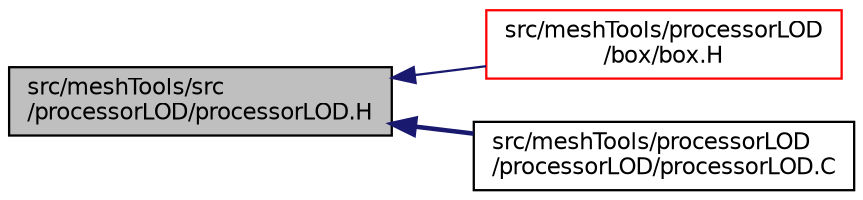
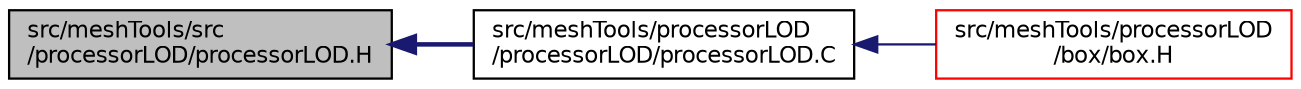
  digraph {
    fontname="DejaVu Sans"
    rankdir=LR
    node [color=black fontname="DejaVu Sans" fontsize=10 shape=record]
    edge [color=midnightblue dir=back fontname="DejaVu Sans" fontsize=10 labelfontname=Helvetica labelfontsize=10]
    n1 [fillcolor=grey75 fontcolor=black height=0.2 label="src/meshTools/src\l/processorLOD/processorLOD.H" style=filled width=0.4]
    n2 [color=red height=0.2 label="src/meshTools/processorLOD\l/box/box.H" width=0.4]
    n3 [height=0.2 label="src/meshTools/processorLOD\l/processorLOD/processorLOD.C" width=0.4]
-   n1 -> n2 [style=solid]
+   n3 -> n2 [style=solid]
    n1 -> n3 [style=bold]
  }
